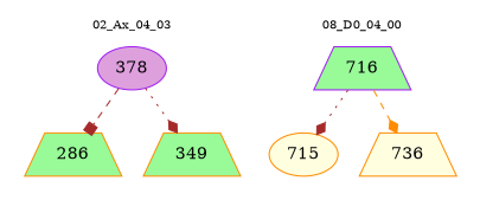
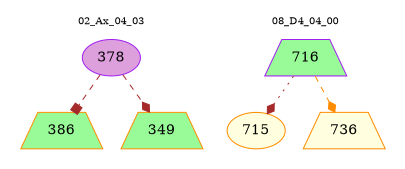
  digraph {
    node [color=darkorange fillcolor=palegreen shape=trapezium style=filled]
    edge [arrowhead=diamond color=brown style=dashed]
    n1 [color=purple fillcolor=plum label=378 shape=ellipse]
-   n2 [label=286]
+   n2 [label=386]
    n3 [label=349]
    n4 [color=purple label=716]
    n5 [fillcolor=lightyellow label=715 shape=ellipse]
    n6 [fillcolor=lightyellow label=736]
    subgraph cluster_1 {
      color=white
      fontsize=10
      label="02_Ax_04_03"
      n1
      n2
      n3
    }
    subgraph cluster_2 {
      color=white
      fontsize=10
-     label="08_D0_04_00"
+     label="08_D4_04_00"
      n4
      n5
      n6
    }
    n1 -> n2 [arrowhead=box]
-   n1 -> n3 [style=dotted]
+   n1 -> n3
    n4 -> n5 [style=dotted]
    n4 -> n6 [color=darkorange]
  }
